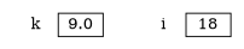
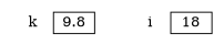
  digraph {
    rankdir=TB
    node [shape=none]
-   n1 [label=<<TABLE BORDER="0" CELLBORDER="0" CELLSPACING="0"> 		<TR><TD WIDTH="40">k</TD><TD BORDER="1" WIDTH="40">9.0</TD></TR> 	</TABLE>>]
+   n1 [label=<<TABLE BORDER="0" CELLBORDER="0" CELLSPACING="0"> 		<TR><TD WIDTH="40">k</TD><TD BORDER="1" WIDTH="40">9.8</TD></TR> 	</TABLE>>]
    n2 [label=<<TABLE BORDER="0" CELLBORDER="0" CELLSPACING="0"> 		<TR><TD WIDTH="40">i</TD><TD BORDER="1" WIDTH="40">18</TD></TR> 	</TABLE>>]
    subgraph sub_1 {
      rank=same
      n1
      n2
    }
  }
